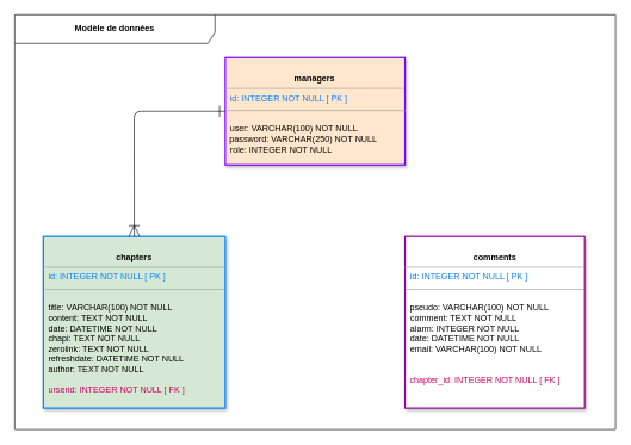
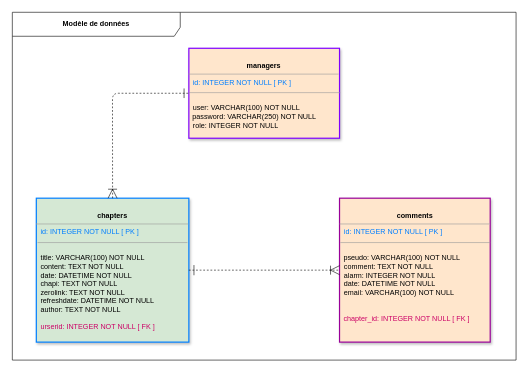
  <mxCell id="0" />
  <mxCell id="1" parent="0" />
  <mxCell id="2" value="&lt;b&gt;Modèle de données&lt;/b&gt;" style="shape=umlFrame;whiteSpace=wrap;html=1;width=280;height=40;fillColor=#FFFFFF;swimlaneFillColor=#ffffff;" vertex="1" parent="1"><mxGeometry x="20" y="20" width="840" height="580" as="geometry" /></mxCell>
- <mxCell id="3" value="&lt;p style=&quot;margin: 0px ; margin-top: 4px ; text-align: center&quot;&gt;&lt;b&gt;&lt;br&gt;&lt;/b&gt;&lt;/p&gt;&lt;p style=&quot;margin: 0px ; margin-top: 4px ; text-align: center&quot;&gt;&lt;b&gt;comments&lt;/b&gt;&lt;/p&gt;&lt;hr size=&quot;1&quot;&gt;&lt;p style=&quot;margin: 0px ; margin-left: 4px&quot;&gt;&amp;nbsp;&lt;font color=&quot;#007fff&quot;&gt;id: INTEGER NOT NULL [ PK ]&lt;/font&gt;&lt;br&gt;&lt;/p&gt;&lt;p style=&quot;margin: 0px ; margin-left: 4px&quot;&gt;&lt;font color=&quot;#007fff&quot;&gt;&lt;br&gt;&lt;/font&gt;&lt;/p&gt;&lt;p style=&quot;margin: 0px ; margin-left: 4px&quot;&gt;&lt;/p&gt;&lt;br&gt;&amp;nbsp; pseudo: VARCHAR(100) NOT NULL&lt;br&gt;&lt;p style=&quot;margin: 0px 0px 0px 4px&quot;&gt;&amp;nbsp;comment: TEXT NOT NULL&lt;br&gt;&lt;/p&gt;&lt;p style=&quot;margin: 0px 0px 0px 4px&quot;&gt;&amp;nbsp;alarm: INTEGER NOT NULL&lt;/p&gt;&lt;p style=&quot;margin: 0px 0px 0px 4px&quot;&gt;&amp;nbsp;&lt;span&gt;date: DATETIME NOT NULL&lt;/span&gt;&lt;/p&gt;&lt;p style=&quot;margin: 0px 0px 0px 4px&quot;&gt;&lt;span&gt;&amp;nbsp;email: VARCHAR(100) NOT NULL&lt;/span&gt;&lt;/p&gt;&lt;p style=&quot;margin: 0px 0px 0px 4px&quot;&gt;&amp;nbsp;&lt;/p&gt;&lt;p style=&quot;margin: 0px 0px 0px 4px&quot;&gt;&lt;br&gt;&lt;/p&gt;&lt;p style=&quot;margin: 0px 0px 0px 4px&quot;&gt;&lt;/p&gt;&lt;span style=&quot;color: rgb(204 , 0 , 102)&quot;&gt;&amp;nbsp; chapter_id:&amp;nbsp;&lt;/span&gt;&lt;span style=&quot;color: rgb(204 , 0 , 102)&quot;&gt;INTEGER NOT NULL [ FK ]&lt;br&gt;&lt;/span&gt;&lt;span style=&quot;color: rgb(204 , 0 , 102)&quot;&gt;&lt;br&gt;&lt;/span&gt;&lt;p style=&quot;margin: 0px ; margin-left: 4px&quot;&gt;&amp;nbsp;&lt;/p&gt;&lt;p&gt;&lt;br&gt;&lt;/p&gt;" style="verticalAlign=top;align=left;overflow=fill;fontSize=12;fontFamily=Helvetica;html=1;fillColor=#FFFFFF;strokeWidth=2;shadow=1;strokeColor=#990099;" vertex="1" parent="1"><mxGeometry x="565.62" y="330" width="251.25" height="240" as="geometry" /></mxCell>
+ <mxCell id="3" value="&lt;p style=&quot;margin: 0px ; margin-top: 4px ; text-align: center&quot;&gt;&lt;b&gt;&lt;br&gt;&lt;/b&gt;&lt;/p&gt;&lt;p style=&quot;margin: 0px ; margin-top: 4px ; text-align: center&quot;&gt;&lt;b&gt;comments&lt;/b&gt;&lt;/p&gt;&lt;hr size=&quot;1&quot;&gt;&lt;p style=&quot;margin: 0px ; margin-left: 4px&quot;&gt;&amp;nbsp;&lt;font color=&quot;#007fff&quot;&gt;id: INTEGER NOT NULL [ PK ]&lt;/font&gt;&lt;br&gt;&lt;/p&gt;&lt;p style=&quot;margin: 0px ; margin-left: 4px&quot;&gt;&lt;font color=&quot;#007fff&quot;&gt;&lt;br&gt;&lt;/font&gt;&lt;/p&gt;&lt;p style=&quot;margin: 0px ; margin-left: 4px&quot;&gt;&lt;/p&gt;&lt;br&gt;&amp;nbsp; pseudo: VARCHAR(100) NOT NULL&lt;br&gt;&lt;p style=&quot;margin: 0px 0px 0px 4px&quot;&gt;&amp;nbsp;comment: TEXT NOT NULL&lt;br&gt;&lt;/p&gt;&lt;p style=&quot;margin: 0px 0px 0px 4px&quot;&gt;&amp;nbsp;alarm: INTEGER NOT NULL&lt;/p&gt;&lt;p style=&quot;margin: 0px 0px 0px 4px&quot;&gt;&amp;nbsp;&lt;span&gt;date: DATETIME NOT NULL&lt;/span&gt;&lt;/p&gt;&lt;p style=&quot;margin: 0px 0px 0px 4px&quot;&gt;&lt;span&gt;&amp;nbsp;email: VARCHAR(100) NOT NULL&lt;/span&gt;&lt;/p&gt;&lt;p style=&quot;margin: 0px 0px 0px 4px&quot;&gt;&amp;nbsp;&lt;/p&gt;&lt;p style=&quot;margin: 0px 0px 0px 4px&quot;&gt;&lt;br&gt;&lt;/p&gt;&lt;p style=&quot;margin: 0px 0px 0px 4px&quot;&gt;&lt;/p&gt;&lt;span style=&quot;color: rgb(204 , 0 , 102)&quot;&gt;&amp;nbsp; chapter_id:&amp;nbsp;&lt;/span&gt;&lt;span style=&quot;color: rgb(204 , 0 , 102)&quot;&gt;INTEGER NOT NULL [ FK ]&lt;br&gt;&lt;/span&gt;&lt;span style=&quot;color: rgb(204 , 0 , 102)&quot;&gt;&lt;br&gt;&lt;/span&gt;&lt;p style=&quot;margin: 0px ; margin-left: 4px&quot;&gt;&amp;nbsp;&lt;/p&gt;&lt;p&gt;&lt;br&gt;&lt;/p&gt;" style="verticalAlign=top;align=left;overflow=fill;fontSize=12;fontFamily=Helvetica;html=1;fillColor=#ffe6cc;strokeWidth=2;shadow=1;strokeColor=#990099;" vertex="1" parent="1"><mxGeometry x="565.62" y="330" width="251.25" height="240" as="geometry" /></mxCell>
  <mxCell id="4" value="&lt;p style=&quot;margin: 0px ; margin-top: 4px ; text-align: center&quot;&gt;&lt;b&gt;&lt;br&gt;&lt;/b&gt;&lt;/p&gt;&lt;p style=&quot;margin: 0px ; margin-top: 4px ; text-align: center&quot;&gt;&lt;b&gt;managers&lt;/b&gt;&lt;/p&gt;&lt;hr size=&quot;1&quot;&gt;&lt;p style=&quot;margin: 0px ; margin-left: 4px&quot;&gt;&amp;nbsp;&lt;font color=&quot;#007fff&quot;&gt;id: INTEGER NOT NULL [ PK ]&lt;/font&gt;&lt;br&gt;&lt;/p&gt;&lt;p style=&quot;margin: 0px ; margin-left: 4px&quot;&gt;&lt;font color=&quot;#007fff&quot;&gt;&lt;br&gt;&lt;/font&gt;&lt;/p&gt;&lt;p style=&quot;margin: 0px ; margin-left: 4px&quot;&gt;&lt;span&gt;&amp;nbsp;&lt;/span&gt;&lt;/p&gt;&lt;p style=&quot;margin: 0px ; margin-left: 4px&quot;&gt;&lt;span&gt;&amp;nbsp;user: VARCHAR(100) NOT NULL&lt;/span&gt;&lt;/p&gt;&amp;nbsp; password: VARCHAR(250) NOT NULL&lt;p style=&quot;margin: 0px ; margin-left: 4px&quot;&gt;&lt;span&gt;&amp;nbsp;role: INTEGER NOT NULL&lt;/span&gt;&lt;/p&gt;&lt;p style=&quot;margin: 0px 0px 0px 4px&quot;&gt;&lt;br&gt;&lt;/p&gt;" style="verticalAlign=top;align=left;overflow=fill;fontSize=12;fontFamily=Helvetica;html=1;fillColor=#ffe6cc;strokeWidth=2;strokeColor=#7F00FF;shadow=1;" vertex="1" parent="1"><mxGeometry x="314.37" y="80" width="251.25" height="150" as="geometry" /></mxCell>
  <mxCell id="5" value="" style="line;strokeWidth=1;fillColor=none;align=left;verticalAlign=middle;spacingTop=-1;spacingLeft=3;spacingRight=3;rotatable=0;labelPosition=right;points=[];portConstraint=eastwest;strokeColor=#999999;" vertex="1" parent="1"><mxGeometry x="314.37" y="150" width="252.5" height="8" as="geometry" /></mxCell>
  <mxCell id="6" value="&lt;p style=&quot;margin: 0px ; margin-top: 4px ; text-align: center&quot;&gt;&lt;b&gt;&lt;br&gt;&lt;/b&gt;&lt;/p&gt;&lt;p style=&quot;margin: 0px ; margin-top: 4px ; text-align: center&quot;&gt;&lt;b&gt;chapters&lt;/b&gt;&lt;br&gt;&lt;/p&gt;&lt;hr size=&quot;1&quot;&gt;&lt;p style=&quot;margin: 0px ; margin-left: 4px&quot;&gt;&amp;nbsp;&lt;font color=&quot;#007fff&quot;&gt;id: INTEGER NOT NULL [ PK ]&lt;/font&gt;&lt;/p&gt;&lt;p style=&quot;margin: 0px ; margin-left: 4px&quot;&gt;&lt;br&gt;&lt;/p&gt;&lt;p style=&quot;margin: 0px ; margin-left: 4px&quot;&gt;&amp;nbsp;&lt;/p&gt;&lt;p style=&quot;margin: 0px ; margin-left: 4px&quot;&gt;&amp;nbsp;title: VARCHAR(100) NOT NULL&lt;/p&gt;&lt;p style=&quot;margin: 0px ; margin-left: 4px&quot;&gt;&amp;nbsp;content: TEXT NOT NULL&lt;/p&gt;&lt;p style=&quot;margin: 0px ; margin-left: 4px&quot;&gt;&amp;nbsp;date: DATETIME NOT NULL&amp;nbsp;&lt;/p&gt;&lt;p style=&quot;margin: 0px ; margin-left: 4px&quot;&gt;&amp;nbsp;chapi: TEXT NOT NULL&lt;/p&gt;&lt;p style=&quot;margin: 0px 0px 0px 4px&quot;&gt;&amp;nbsp;zerolink: TEXT NOT NULL&lt;/p&gt;&lt;p style=&quot;margin: 0px 0px 0px 4px&quot;&gt;&amp;nbsp;refreshdate: DATETIME NOT NULL&lt;/p&gt;&lt;p style=&quot;margin: 0px 0px 0px 4px&quot;&gt;&amp;nbsp;author: TEXT NOT NULL&lt;/p&gt;&lt;span style=&quot;color: rgb(204 , 0 , 102)&quot;&gt;&lt;br&gt;&lt;/span&gt;&lt;p style=&quot;margin: 0px ; margin-left: 4px&quot;&gt;&lt;span style=&quot;color: rgb(204 , 0 , 102)&quot;&gt;&amp;nbsp;urserid:&amp;nbsp;&lt;/span&gt;&lt;span style=&quot;color: rgb(204 , 0 , 102)&quot;&gt;INTEGER NOT NULL [ FK ]&lt;/span&gt;&lt;br&gt;&lt;/p&gt;&lt;p&gt;&lt;br&gt;&lt;/p&gt;" style="verticalAlign=top;align=left;overflow=fill;fontSize=12;fontFamily=Helvetica;html=1;fillColor=#d5e8d4;strokeWidth=2;shadow=1;strokeColor=#007FFF;" vertex="1" parent="1"><mxGeometry x="59.99" y="330" width="254.38" height="240" as="geometry" /></mxCell>
- <mxCell id="8" value="" style="endArrow=ERone;dashed=0;html=1;entryX=0;entryY=0.5;entryDx=0;entryDy=0;exitX=0.5;exitY=0;exitDx=0;exitDy=0;startArrow=ERoneToMany;startFill=0;startSize=13;endFill=0;endSize=14;" edge="1" parent="1" source="6" target="4"><mxGeometry width="50" height="50" relative="1" as="geometry"><mxPoint x="470" y="350" as="sourcePoint" /><mxPoint x="520" y="300" as="targetPoint" /><Array as="points"><mxPoint x="187" y="155" /></Array></mxGeometry></mxCell>
+ <mxCell id="7" value="" style="edgeStyle=entityRelationEdgeStyle;fontSize=12;html=1;endArrow=ERoneToMany;jumpSize=10;endSize=13;exitX=1;exitY=0.5;exitDx=0;exitDy=0;dashed=1;startSize=15;startArrow=ERone;startFill=0;" edge="1" parent="1" source="6" target="3"><mxGeometry width="100" height="100" relative="1" as="geometry"><mxPoint x="580" y="465" as="sourcePoint" /><mxPoint x="950" y="592.5" as="targetPoint" /></mxGeometry></mxCell>
+ <mxCell id="8" value="" style="endArrow=ERone;dashed=1;html=1;entryX=0;entryY=0.5;entryDx=0;entryDy=0;exitX=0.5;exitY=0;exitDx=0;exitDy=0;startArrow=ERoneToMany;startFill=0;startSize=13;endFill=0;endSize=14;" edge="1" parent="1" source="6" target="4"><mxGeometry width="50" height="50" relative="1" as="geometry"><mxPoint x="470" y="350" as="sourcePoint" /><mxPoint x="520" y="300" as="targetPoint" /><Array as="points"><mxPoint x="187" y="155" /></Array></mxGeometry></mxCell>
  <mxCell id="9" value="" style="line;strokeWidth=1;fillColor=none;align=left;verticalAlign=middle;spacingTop=-1;spacingLeft=3;spacingRight=3;rotatable=0;labelPosition=right;points=[];portConstraint=eastwest;strokeColor=#999999;" vertex="1" parent="1"><mxGeometry x="61.99" y="400" width="250.01" height="8" as="geometry" /></mxCell>
  <mxCell id="10" value="" style="line;strokeWidth=1;fillColor=none;align=left;verticalAlign=middle;spacingTop=-1;spacingLeft=3;spacingRight=3;rotatable=0;labelPosition=right;points=[];portConstraint=eastwest;strokeColor=#999999;" vertex="1" parent="1"><mxGeometry x="566.87" y="400" width="250.01" height="8" as="geometry" /></mxCell>
